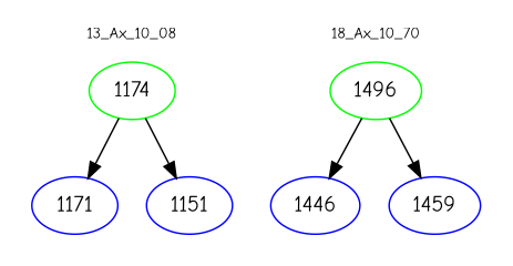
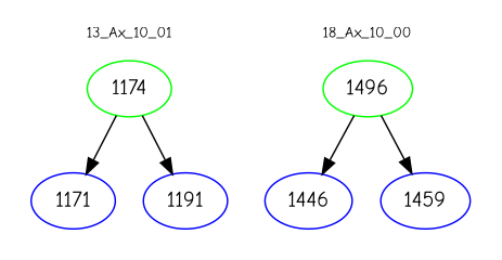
  digraph {
    fontname="Comic Neue"
    node [color=blue fontname="Comic Neue"]
    edge [color=black fontname="Comic Neue"]
    n1 [color=green label=1174]
    n2 [label=1171]
-   n3 [label=1151]
+   n3 [label=1191]
    n4 [color=green label=1496]
    n5 [label=1446]
    n6 [label=1459]
    subgraph cluster_1 {
      color=white
      fontsize=10
-     label="13_Ax_10_08"
+     label="13_Ax_10_01"
      n1
      n2
      n3
    }
    subgraph cluster_2 {
      color=white
      fontsize=10
-     label="18_Ax_10_70"
+     label="18_Ax_10_00"
      n4
      n5
      n6
    }
    n1 -> n2
    n1 -> n3
    n4 -> n5
    n4 -> n6
  }
